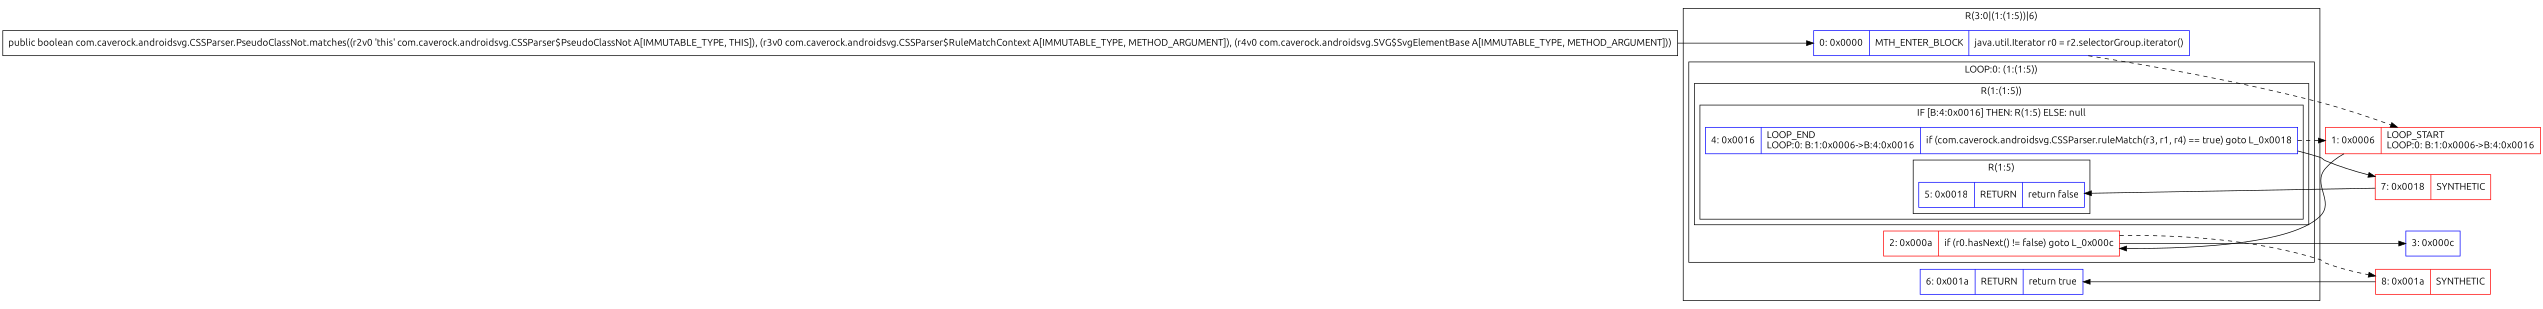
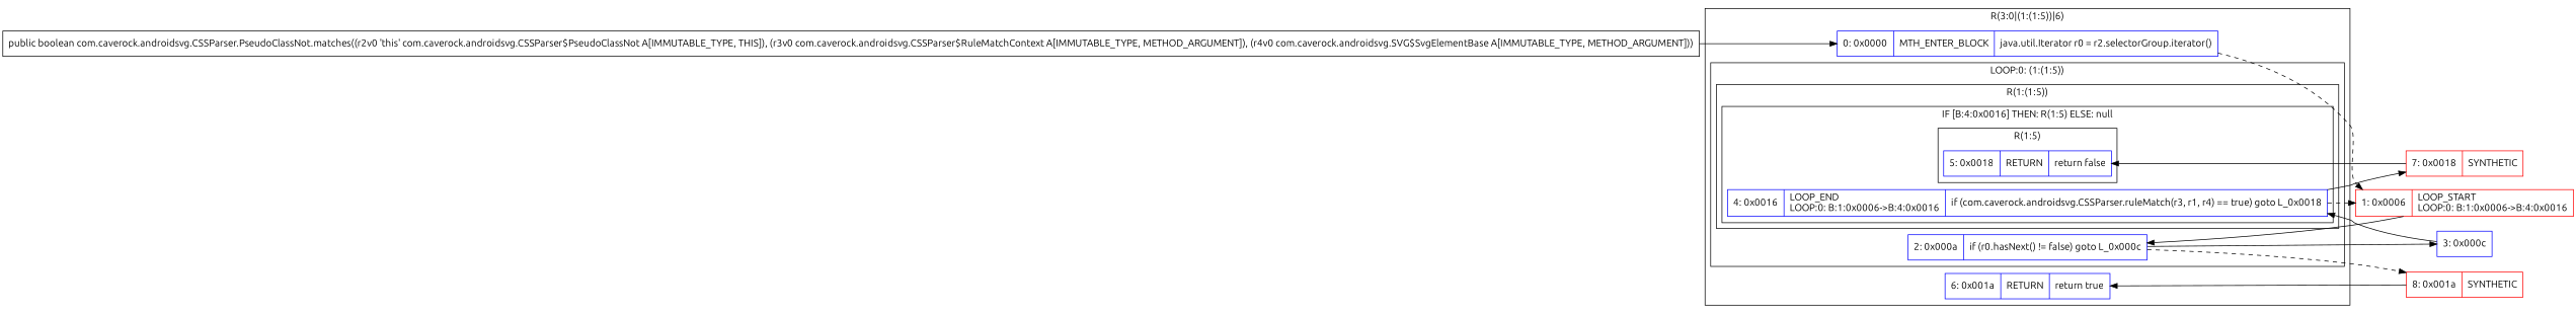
  digraph {
    fontname=Ubuntu
    rankdir=LR
    node [color=blue fontname=Ubuntu shape=record]
    edge [fontname=Ubuntu]
    n1 [label="{5\:\ 0x0018|RETURN\l|return false\l}"]
    n2 [label="{4\:\ 0x0016|LOOP_END\lLOOP:0: B:1:0x0006\-\>B:4:0x0016\l|if (com.caverock.androidsvg.CSSParser.ruleMatch(r3, r1, r4) == true) goto L_0x0018\l}"]
-   n3 [color=red label="{2\:\ 0x000a|if (r0.hasNext() != false) goto L_0x000c\l}"]
+   n3 [label="{2\:\ 0x000a|if (r0.hasNext() != false) goto L_0x000c\l}"]
    n4 [label="{0\:\ 0x0000|MTH_ENTER_BLOCK\l|java.util.Iterator r0 = r2.selectorGroup.iterator()\l}"]
    n5 [label="{6\:\ 0x001a|RETURN\l|return true\l}"]
    n6 [color=red label="{1\:\ 0x0006|LOOP_START\lLOOP:0: B:1:0x0006\-\>B:4:0x0016\l}"]
    n7 [color=red label="{7\:\ 0x0018|SYNTHETIC\l}"]
    n8 [label="{3\:\ 0x000c}"]
    n9 [color=red label="{8\:\ 0x001a|SYNTHETIC\l}"]
    n10 [label="{public boolean com.caverock.androidsvg.CSSParser.PseudoClassNot.matches((r2v0 'this' com.caverock.androidsvg.CSSParser$PseudoClassNot A[IMMUTABLE_TYPE, THIS]), (r3v0 com.caverock.androidsvg.CSSParser$RuleMatchContext A[IMMUTABLE_TYPE, METHOD_ARGUMENT]), (r4v0 com.caverock.androidsvg.SVG$SvgElementBase A[IMMUTABLE_TYPE, METHOD_ARGUMENT])) }" color=""]
    subgraph cluster_1 {
      label="R(3:0|(1:(1:5))|6)"
      n4
      n5
      subgraph cluster_2 {
        label="LOOP:0: (1:(1:5))"
        n3
        subgraph cluster_3 {
          label="R(1:(1:5))"
          subgraph cluster_4 {
            label="IF [B:4:0x0016] THEN: R(1:5) ELSE: null"
            n2
            subgraph cluster_5 {
              label="R(1:5)"
              n1
            }
          }
        }
      }
    }
    n2 -> n6 [style=dashed]
    n2 -> n7
    n3 -> n8
    n3 -> n9 [style=dashed]
    n4 -> n6 [style=dashed]
    n6 -> n3
    n7 -> n1
+   n8 -> n2
    n9 -> n5
    n10 -> n4
  }
